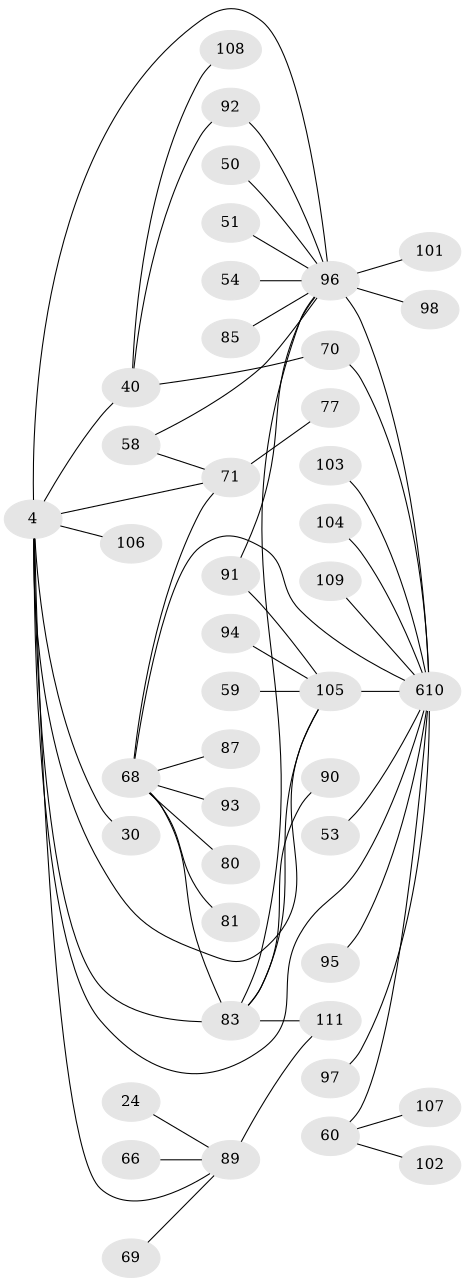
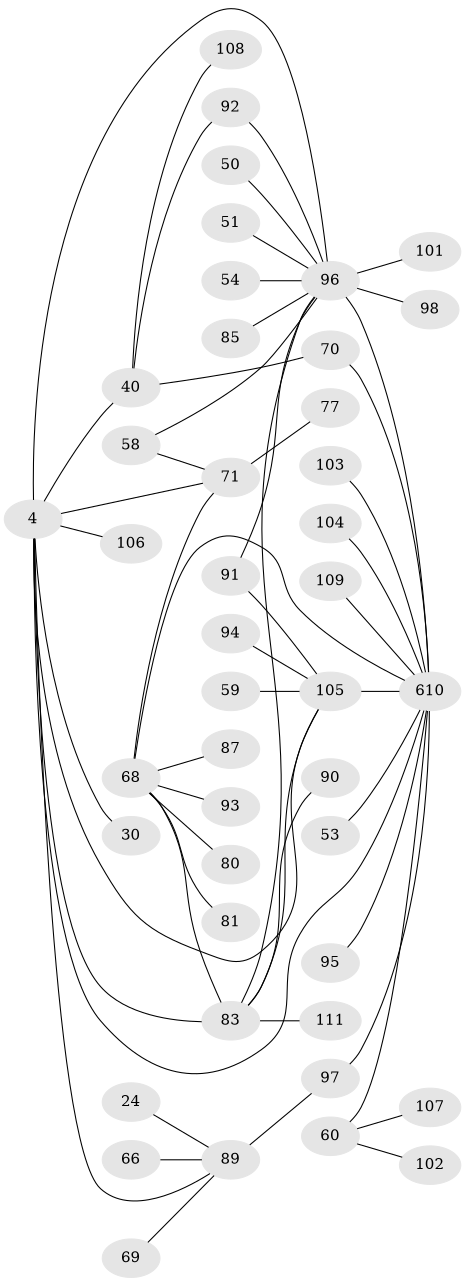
  graph {
    rankdir=LR
    node [color=gray90 style=filled]
    4 [super="+3+1"]
    30
    40 [super="+32"]
    71 [super="+6+45"]
    83 [super="+56+67+74"]
    89 [super="+19+33+64"]
    96 [super="+10+11+15+86+47+35+72+5+73"]
    105 [super="+49+99+82+88"]
    106
    n10 [label=610 super="+65+48+36+78+55"]
    70
    92 [super="+79"]
    108
    77
    90
    111 [super="+46"]
    98
    101
    24
    50
    51
    53
    54 [super="+9+39"]
    58 [super="+25"]
    59
    60
    102
    107
    66
    68 [super="+17"]
    80
    81 [super="+57"]
    87
    93 [super="+75"]
    69
    85
    91 [super="+44"]
    94
    95
    97 [super="+43"]
    103
    104
    109
    4 -- 30
    4 -- 40 [weight=3]
    4 -- 71 [weight=2]
    4 -- 83
    4 -- 89 [weight=2]
    4 -- 96 [weight=3]
    4 -- 105 [weight=2]
    4 -- 106
    4 -- n10
    40 -- 70
    40 -- 92
    40 -- 108
    71 -- 77
    83 -- 96
    83 -- 105
    83 -- 90
    83 -- 111
-   89 -- 111
+   89 -- 97
    96 -- n10 [weight=2]
    96 -- 98
    96 -- 101
    105 -- n10 [weight=3]
    70 -- n10
    92 -- 96
    24 -- 89
    50 -- 96
    51 -- 96
    53 -- n10
    54 -- 96
    58 -- 71
    58 -- 96
    59 -- 105
    60 -- n10 [weight=3]
    60 -- 102
    60 -- 107
    66 -- 89
    68 -- 71
    68 -- 83 [weight=2]
    68 -- n10 [weight=2]
    68 -- 80
    68 -- 81
    68 -- 87
    68 -- 93
    69 -- 89
    85 -- 96
    91 -- 96
    91 -- 105
    94 -- 105
    95 -- n10
    97 -- n10
    103 -- n10
    104 -- n10
    109 -- n10
  }
